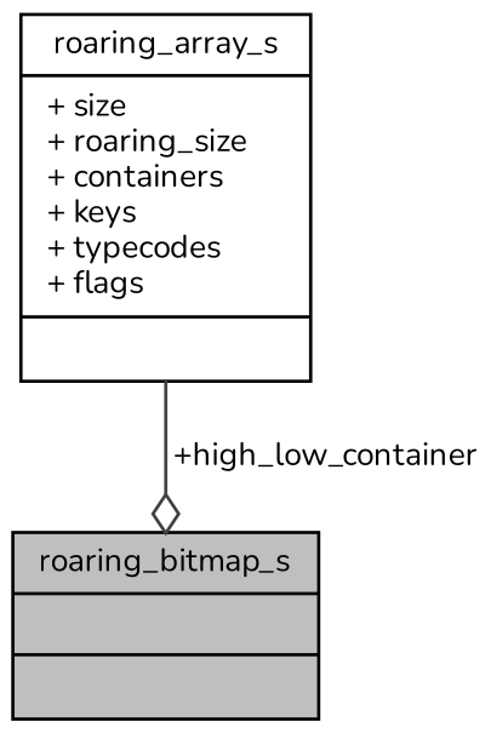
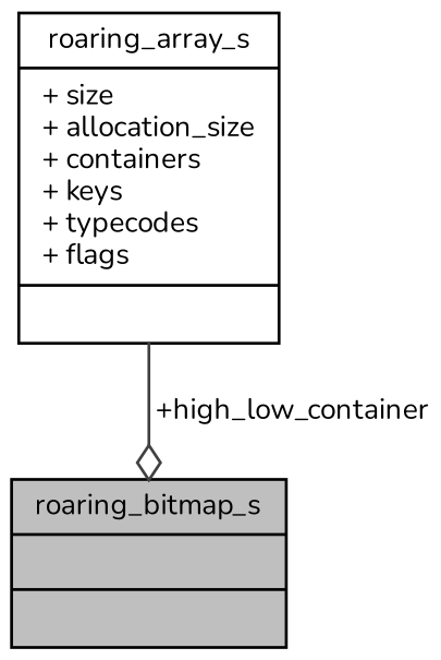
  digraph {
    fontname=Nunito
    node [color=black fontname=Nunito fontsize=10 shape=record style=filled]
    n1 [fillcolor=grey75 fontcolor=black height=0.2 label="{roaring_bitmap_s\n||}" width=0.4]
-   n2 [fillcolor=white height=0.2 label="{roaring_array_s\n|+ size\l+ roaring_size\l+ containers\l+ keys\l+ typecodes\l+ flags\l|}" width=0.4]
+   n2 [fillcolor=white height=0.2 label="{roaring_array_s\n|+ size\l+ allocation_size\l+ containers\l+ keys\l+ typecodes\l+ flags\l|}" width=0.4]
    n2 -> n1 [arrowhead=odiamond color=grey25 fontname=Nunito fontsize=10 label=" +high_low_container" labelfontname=Helvetica labelfontsize=10 style=solid]
  }
